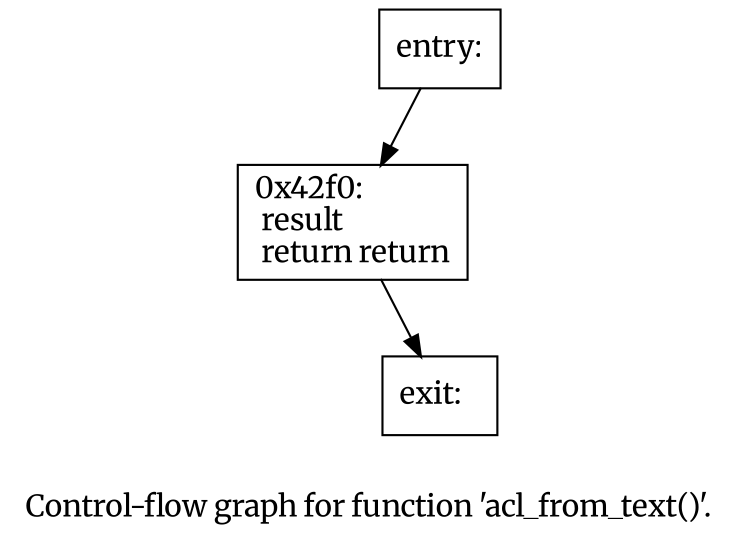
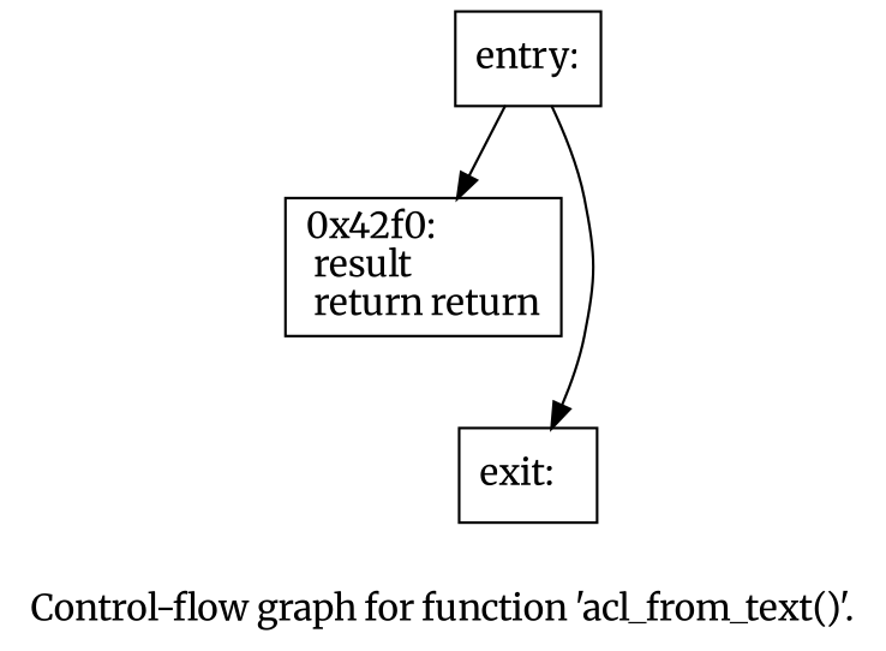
  digraph {
    fontname=Merriweather
    label="Control-flow graph for function 'acl_from_text()'."
    node [fontname=Merriweather shape=record]
    edge [fontname=Merriweather]
    n1 [label="{entry:\l}"]
    n2 [label="{0x42f0:\l  result\l  return return\l}"]
    n3 [label="{exit:\l}"]
    n1 -> n2
-   n2 -> n3
+   n1 -> n3
  }
